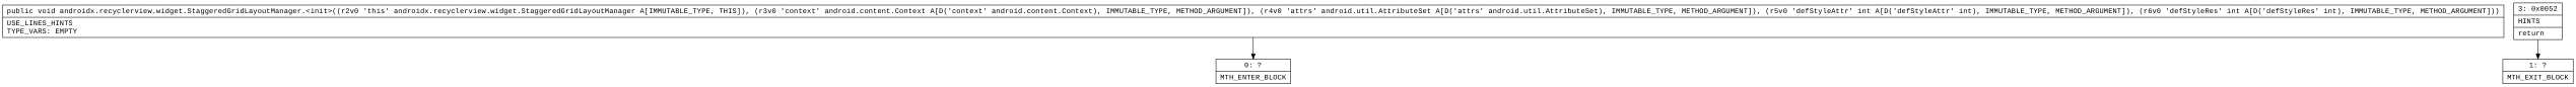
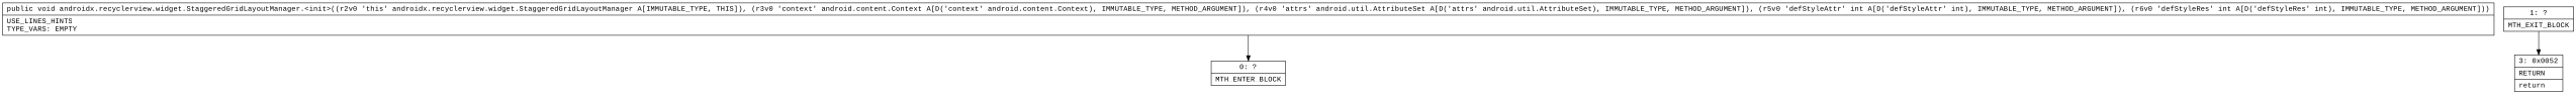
  digraph {
    fontname="Liberation Mono"
    node [fontname="Liberation Mono" shape=record]
    edge [fontname="Liberation Mono"]
    n1 [label="{0\:\ ?|MTH_ENTER_BLOCK\l}"]
-   n2 [label="{3\:\ 0x0052|HINTS\l|return\l}"]
+   n2 [label="{3\:\ 0x0052|RETURN\l|return\l}"]
    n3 [label="{1\:\ ?|MTH_EXIT_BLOCK\l}"]
    n4 [label="{public void androidx.recyclerview.widget.StaggeredGridLayoutManager.\<init\>((r2v0 'this' androidx.recyclerview.widget.StaggeredGridLayoutManager A[IMMUTABLE_TYPE, THIS]), (r3v0 'context' android.content.Context A[D('context' android.content.Context), IMMUTABLE_TYPE, METHOD_ARGUMENT]), (r4v0 'attrs' android.util.AttributeSet A[D('attrs' android.util.AttributeSet), IMMUTABLE_TYPE, METHOD_ARGUMENT]), (r5v0 'defStyleAttr' int A[D('defStyleAttr' int), IMMUTABLE_TYPE, METHOD_ARGUMENT]), (r6v0 'defStyleRes' int A[D('defStyleRes' int), IMMUTABLE_TYPE, METHOD_ARGUMENT]))  | USE_LINES_HINTS\lTYPE_VARS: EMPTY\l}"]
-   n2 -> n3
+   n3 -> n2
    n4 -> n1
  }
